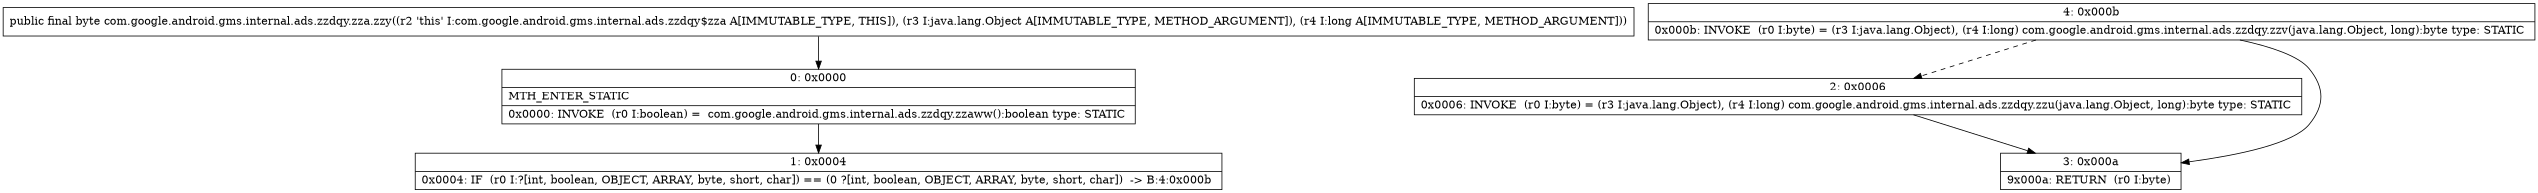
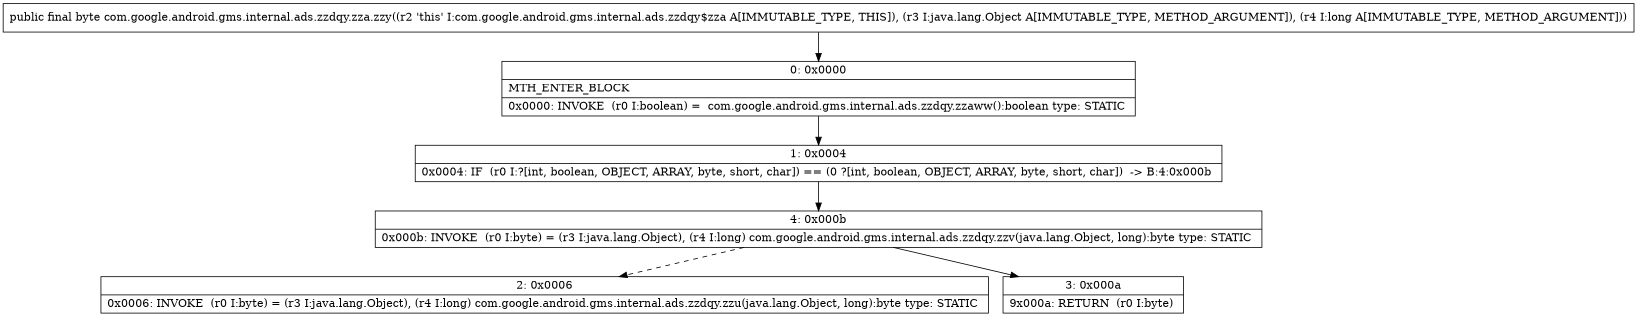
  digraph {
    node [shape=record]
-   n1 [label="{0\:\ 0x0000|MTH_ENTER_STATIC\l|0x0000: INVOKE  (r0 I:boolean) =  com.google.android.gms.internal.ads.zzdqy.zzaww():boolean type: STATIC \l}"]
+   n1 [label="{0\:\ 0x0000|MTH_ENTER_BLOCK\l|0x0000: INVOKE  (r0 I:boolean) =  com.google.android.gms.internal.ads.zzdqy.zzaww():boolean type: STATIC \l}"]
    n2 [label="{1\:\ 0x0004|0x0004: IF  (r0 I:?[int, boolean, OBJECT, ARRAY, byte, short, char]) == (0 ?[int, boolean, OBJECT, ARRAY, byte, short, char])  \-\> B:4:0x000b \l}"]
    n3 [label="{4\:\ 0x000b|0x000b: INVOKE  (r0 I:byte) = (r3 I:java.lang.Object), (r4 I:long) com.google.android.gms.internal.ads.zzdqy.zzv(java.lang.Object, long):byte type: STATIC \l}"]
    n4 [label="{2\:\ 0x0006|0x0006: INVOKE  (r0 I:byte) = (r3 I:java.lang.Object), (r4 I:long) com.google.android.gms.internal.ads.zzdqy.zzu(java.lang.Object, long):byte type: STATIC \l}"]
    n5 [label="{3\:\ 0x000a|9x000a: RETURN  (r0 I:byte) \l}"]
    n6 [label="{public final byte com.google.android.gms.internal.ads.zzdqy.zza.zzy((r2 'this' I:com.google.android.gms.internal.ads.zzdqy$zza A[IMMUTABLE_TYPE, THIS]), (r3 I:java.lang.Object A[IMMUTABLE_TYPE, METHOD_ARGUMENT]), (r4 I:long A[IMMUTABLE_TYPE, METHOD_ARGUMENT])) }"]
    n1 -> n2
+   n2 -> n3
    n3 -> n4 [style=dashed]
    n3 -> n5
-   n4 -> n5
    n6 -> n1
  }
